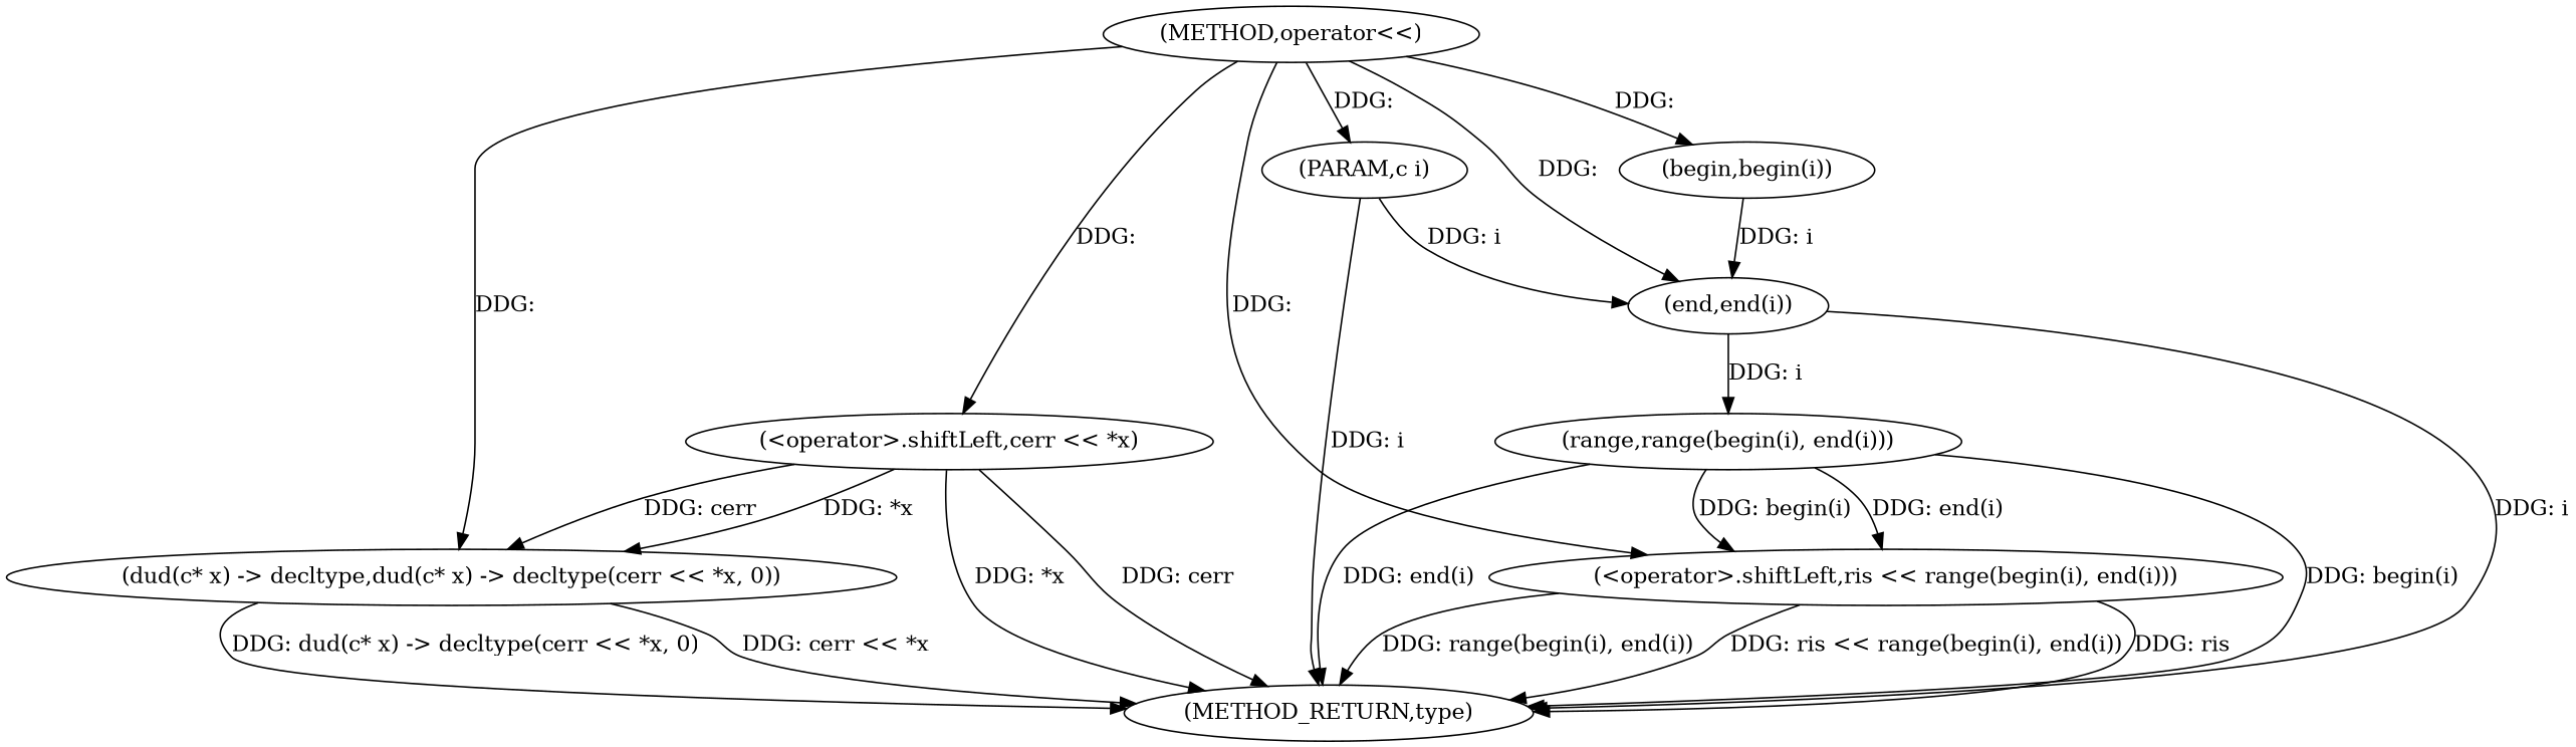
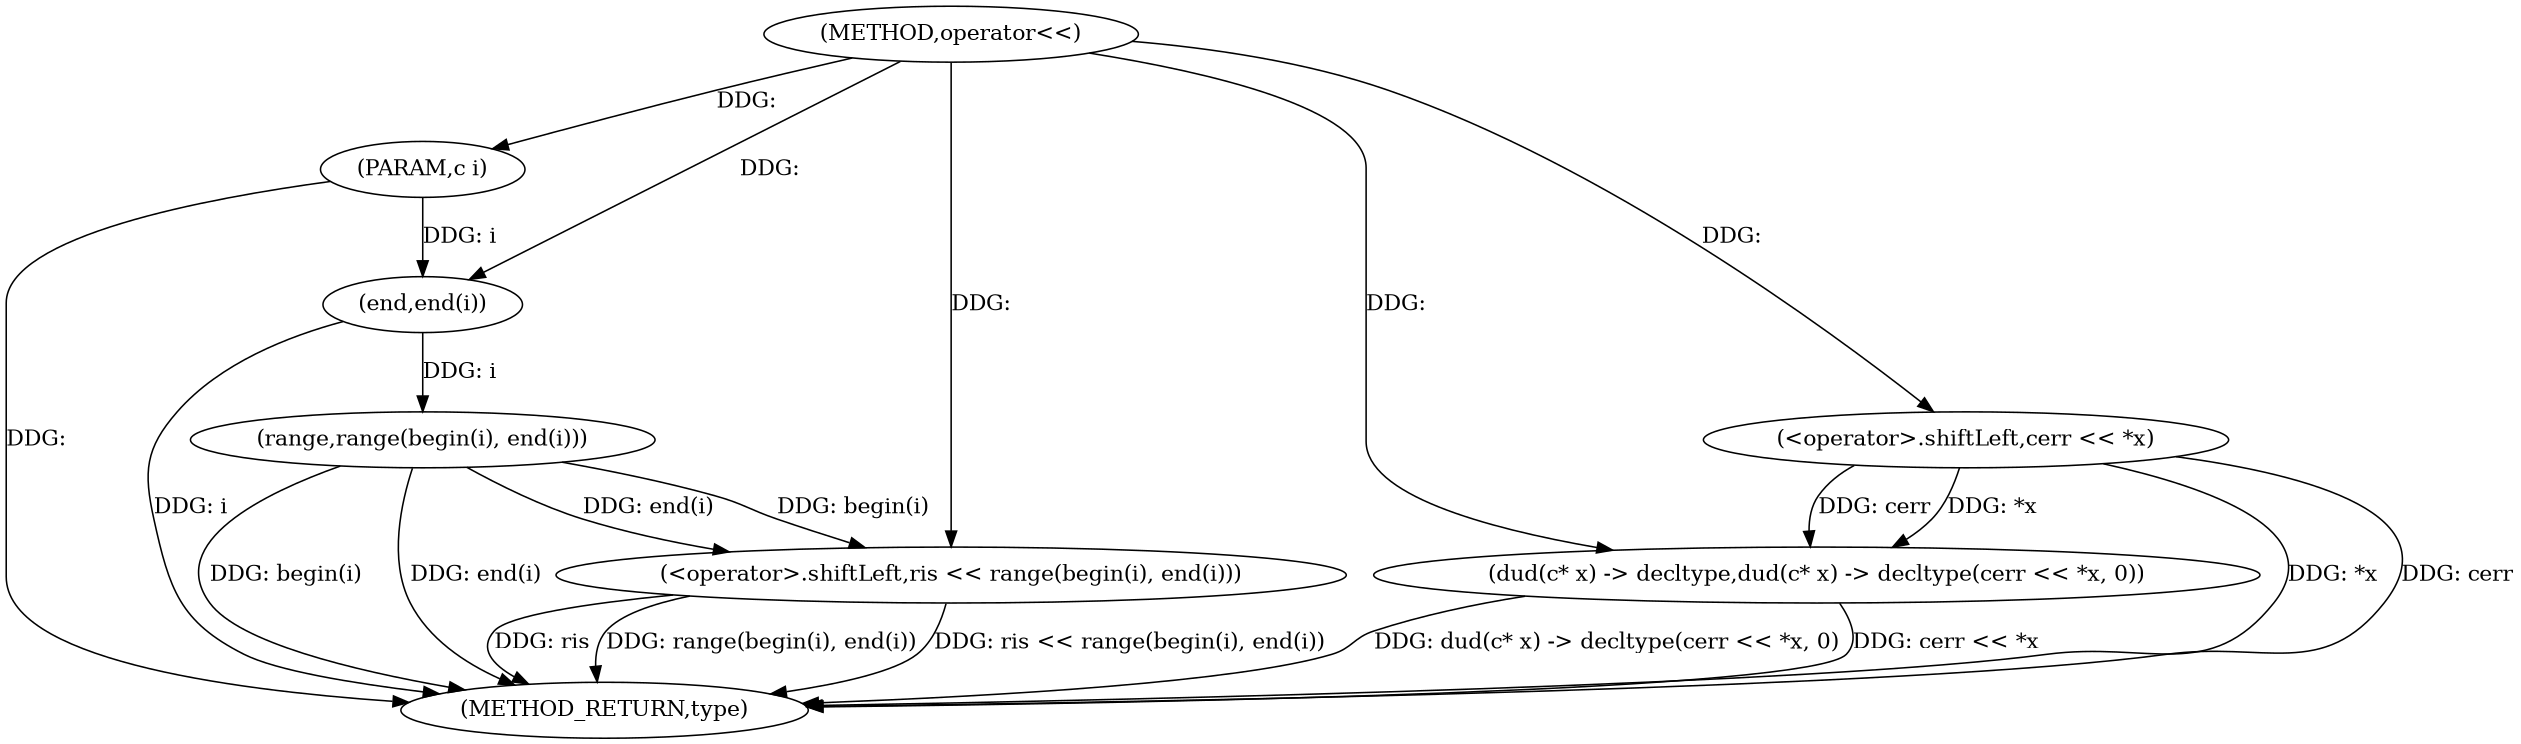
  digraph {
    n1 [label="(METHOD,operator<<)"]
    n2 [label="(PARAM,c i)"]
    n3 [label="(dud(c* x) -> decltype,dud(c* x) -> decltype(cerr << *x, 0))"]
    n4 [label="(<operator>.shiftLeft,ris << range(begin(i), end(i)))"]
    n5 [label="(<operator>.shiftLeft,cerr << *x)"]
-   n6 [label="(begin,begin(i))"]
    n7 [label="(end,end(i))"]
    n8 [label="(METHOD_RETURN,type)"]
    n9 [label="(range,range(begin(i), end(i)))"]
    n1 -> n2 [label="DDG: "]
    n1 -> n3 [label="DDG: "]
    n1 -> n4 [label="DDG: "]
    n1 -> n5 [label="DDG: "]
-   n1 -> n6 [label="DDG: "]
    n1 -> n7 [label="DDG: "]
    n2 -> n7 [label="DDG: i"]
-   n2 -> n8 [label="DDG: i"]
+   n2 -> n8 [label="DDG: "]
    n3 -> n8 [label="DDG: cerr << *x"]
    n3 -> n8 [label="DDG: dud(c* x) -> decltype(cerr << *x, 0)"]
    n4 -> n8 [label="DDG: range(begin(i), end(i))"]
    n4 -> n8 [label="DDG: ris << range(begin(i), end(i))"]
    n4 -> n8 [label="DDG: ris"]
    n5 -> n3 [label="DDG: cerr"]
    n5 -> n3 [label="DDG: *x"]
    n5 -> n8 [label="DDG: *x"]
    n5 -> n8 [label="DDG: cerr"]
-   n6 -> n7 [label="DDG: i"]
    n7 -> n8 [label="DDG: i"]
    n7 -> n9 [label="DDG: i"]
    n9 -> n4 [label="DDG: end(i)"]
    n9 -> n4 [label="DDG: begin(i)"]
    n9 -> n8 [label="DDG: begin(i)"]
    n9 -> n8 [label="DDG: end(i)"]
  }
